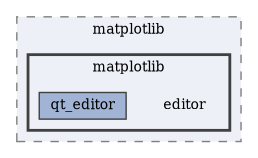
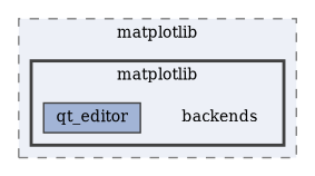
  digraph {
    compound=true
    fontname="DejaVu Serif"
    node [fontname="DejaVu Serif" fontsize=10]
-   n1 [height=0.2 label=editor shape=plaintext width=0.4]
+   n1 [height=0.2 label=backends shape=plaintext width=0.4]
    n2 [color=grey25 fillcolor="#a2b4d6" height=0.2 label=qt_editor shape=box style=filled width=0.4]
    subgraph cluster_1 {
      bgcolor="#edf0f7"
      fontsize=10
      label=matplotlib
      pencolor=grey50
      style="filled,dashed"
      subgraph cluster_2 {
        bgcolor="#edf0f7"
        fontsize=10
        pencolor=grey25
        style="filled,bold"
        n1
        n2
      }
    }
  }
